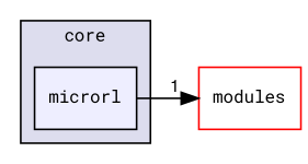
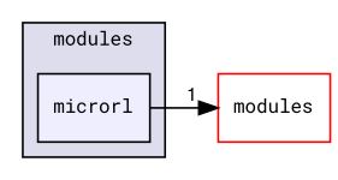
  digraph {
    compound=true
    rankdir=LR
    fontname="Roboto Mono"
    node [fontname="Roboto Mono" fontsize=10 shape=box style=filled]
    n1 [fillcolor="#eeeeff" label=microrl pencolor=black]
    n2 [color=red fillcolor=white label=modules]
    subgraph cluster_1 {
      bgcolor="#ddddee"
      fontsize=10
-     label=core
+     label=modules
      pencolor=black
      n1
    }
    n1 -> n2 [headlabel=1 labeldistance=1.5 labelfontname=FreeSans labelfontsize=10 fontname="Roboto Mono"]
  }
